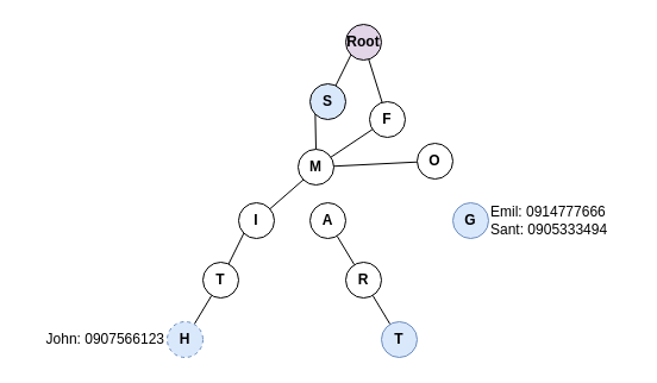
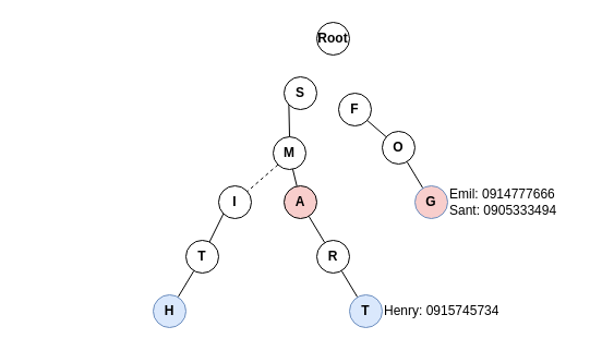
  <mxCell id="0" />
  <mxCell id="1" parent="0" />
  <mxCell id="2" style="edgeStyle=none;rounded=0;orthogonalLoop=1;jettySize=auto;html=1;exitX=0;exitY=1;exitDx=0;exitDy=0;endArrow=none;startFill=0;" edge="1" parent="1" source="3" target="8"><mxGeometry relative="1" as="geometry" /></mxCell>
- <mxCell id="3" value="&lt;b&gt;S&lt;/b&gt;" style="ellipse;whiteSpace=wrap;html=1;aspect=fixed;fillColor=#dae8fc;" vertex="1" parent="1"><mxGeometry x="260" y="70" width="30" height="30" as="geometry" /></mxCell>
- <mxCell id="4" style="edgeStyle=none;rounded=0;orthogonalLoop=1;jettySize=auto;html=1;endArrow=none;startFill=0;" edge="1" parent="1" source="5" target="15"><mxGeometry relative="1" as="geometry" /></mxCell>
- <mxCell id="5" value="&lt;b&gt;Root&lt;/b&gt;" style="ellipse;whiteSpace=wrap;html=1;aspect=fixed;fillColor=#e1d5e7;" vertex="1" parent="1"><mxGeometry x="290" y="20" width="30" height="30" as="geometry" /></mxCell>
- <mxCell id="6" style="edgeStyle=none;rounded=0;orthogonalLoop=1;jettySize=auto;html=1;exitX=0;exitY=1;exitDx=0;exitDy=0;endArrow=none;startFill=0;" edge="1" parent="1" source="8" target="10"><mxGeometry relative="1" as="geometry" /></mxCell>
+ <mxCell id="3" value="&lt;b&gt;S&lt;/b&gt;" style="ellipse;whiteSpace=wrap;html=1;aspect=fixed;" vertex="1" parent="1"><mxGeometry x="260" y="70" width="30" height="30" as="geometry" /></mxCell>
+ <mxCell id="5" value="&lt;b&gt;Root&lt;/b&gt;" style="ellipse;whiteSpace=wrap;html=1;aspect=fixed;" vertex="1" parent="1"><mxGeometry x="290" y="20" width="30" height="30" as="geometry" /></mxCell>
+ <mxCell id="6" style="edgeStyle=none;rounded=0;orthogonalLoop=1;jettySize=auto;html=1;exitX=0;exitY=1;exitDx=0;exitDy=0;endArrow=none;startFill=0;dashed=1;" edge="1" parent="1" source="8" target="10"><mxGeometry relative="1" as="geometry" /></mxCell>
+ <mxCell id="7" style="edgeStyle=none;rounded=0;orthogonalLoop=1;jettySize=auto;html=1;endArrow=none;startFill=0;" edge="1" parent="1" source="8" target="20"><mxGeometry relative="1" as="geometry" /></mxCell>
  <mxCell id="8" value="&lt;b&gt;M&lt;/b&gt;" style="ellipse;whiteSpace=wrap;html=1;aspect=fixed;" vertex="1" parent="1"><mxGeometry x="250" y="125" width="30" height="30" as="geometry" /></mxCell>
  <mxCell id="9" style="edgeStyle=none;rounded=0;orthogonalLoop=1;jettySize=auto;html=1;exitX=0;exitY=1;exitDx=0;exitDy=0;endArrow=none;startFill=0;" edge="1" parent="1" source="10" target="12"><mxGeometry relative="1" as="geometry" /></mxCell>
  <mxCell id="10" value="&lt;b&gt;I&lt;/b&gt;" style="ellipse;whiteSpace=wrap;html=1;aspect=fixed;" vertex="1" parent="1"><mxGeometry x="200" y="170" width="30" height="30" as="geometry" /></mxCell>
  <mxCell id="11" style="edgeStyle=none;rounded=0;orthogonalLoop=1;jettySize=auto;html=1;endArrow=none;startFill=0;" edge="1" parent="1" source="12" target="13"><mxGeometry relative="1" as="geometry" /></mxCell>
  <mxCell id="12" value="&lt;b&gt;T&lt;/b&gt;" style="ellipse;whiteSpace=wrap;html=1;aspect=fixed;" vertex="1" parent="1"><mxGeometry x="170" y="220" width="30" height="30" as="geometry" /></mxCell>
- <mxCell id="13" value="&lt;b&gt;H&lt;/b&gt;" style="ellipse;whiteSpace=wrap;html=1;aspect=fixed;fillColor=#dae8fc;strokeColor=#6c8ebf;dashed=1;" vertex="1" parent="1"><mxGeometry x="140" y="270" width="30" height="30" as="geometry" /></mxCell>
- <mxCell id="14" style="edgeStyle=none;rounded=0;orthogonalLoop=1;jettySize=auto;html=1;endArrow=none;startFill=0;" edge="1" parent="1" source="15" target="8"><mxGeometry relative="1" as="geometry" /></mxCell>
+ <mxCell id="13" value="&lt;b&gt;H&lt;/b&gt;" style="ellipse;whiteSpace=wrap;html=1;aspect=fixed;fillColor=#dae8fc;strokeColor=#6c8ebf;" vertex="1" parent="1"><mxGeometry x="140" y="270" width="30" height="30" as="geometry" /></mxCell>
+ <mxCell id="14" style="edgeStyle=none;rounded=0;orthogonalLoop=1;jettySize=auto;html=1;endArrow=none;startFill=0;" edge="1" parent="1" source="15" target="17"><mxGeometry relative="1" as="geometry" /></mxCell>
  <mxCell id="15" value="&lt;b&gt;F&lt;/b&gt;" style="ellipse;whiteSpace=wrap;html=1;aspect=fixed;" vertex="1" parent="1"><mxGeometry x="310" y="85" width="30" height="30" as="geometry" /></mxCell>
- <mxCell id="16" style="edgeStyle=none;rounded=0;orthogonalLoop=1;jettySize=auto;html=1;endArrow=none;startFill=0;" edge="1" parent="1" source="17" target="8"><mxGeometry relative="1" as="geometry" /></mxCell>
+ <mxCell id="16" style="edgeStyle=none;rounded=0;orthogonalLoop=1;jettySize=auto;html=1;endArrow=none;startFill=0;" edge="1" parent="1" source="17" target="18"><mxGeometry relative="1" as="geometry" /></mxCell>
  <mxCell id="17" value="&lt;b&gt;O&lt;/b&gt;" style="ellipse;whiteSpace=wrap;html=1;aspect=fixed;" vertex="1" parent="1"><mxGeometry x="350" y="120" width="30" height="30" as="geometry" /></mxCell>
- <mxCell id="18" value="&lt;b&gt;G&lt;/b&gt;" style="ellipse;whiteSpace=wrap;html=1;aspect=fixed;fillColor=#dae8fc;strokeColor=#6c8ebf;" vertex="1" parent="1"><mxGeometry x="380" y="170" width="30" height="30" as="geometry" /></mxCell>
+ <mxCell id="18" value="&lt;b&gt;G&lt;/b&gt;" style="ellipse;whiteSpace=wrap;html=1;aspect=fixed;fillColor=#f8cecc;strokeColor=#6c8ebf;" vertex="1" parent="1"><mxGeometry x="380" y="170" width="30" height="30" as="geometry" /></mxCell>
  <mxCell id="19" style="edgeStyle=none;rounded=0;orthogonalLoop=1;jettySize=auto;html=1;endArrow=none;startFill=0;" edge="1" parent="1" source="20" target="22"><mxGeometry relative="1" as="geometry" /></mxCell>
- <mxCell id="20" value="&lt;b&gt;A&lt;/b&gt;" style="ellipse;whiteSpace=wrap;html=1;aspect=fixed;" vertex="1" parent="1"><mxGeometry x="260" y="170" width="30" height="30" as="geometry" /></mxCell>
+ <mxCell id="20" value="&lt;b&gt;A&lt;/b&gt;" style="ellipse;whiteSpace=wrap;html=1;aspect=fixed;fillColor=#f8cecc;" vertex="1" parent="1"><mxGeometry x="260" y="170" width="30" height="30" as="geometry" /></mxCell>
  <mxCell id="21" style="edgeStyle=none;rounded=0;orthogonalLoop=1;jettySize=auto;html=1;endArrow=none;startFill=0;" edge="1" parent="1" source="22" target="23"><mxGeometry relative="1" as="geometry" /></mxCell>
  <mxCell id="22" value="&lt;b&gt;R&lt;/b&gt;" style="ellipse;whiteSpace=wrap;html=1;aspect=fixed;" vertex="1" parent="1"><mxGeometry x="290" y="220" width="30" height="30" as="geometry" /></mxCell>
  <mxCell id="23" value="&lt;b&gt;T&lt;/b&gt;" style="ellipse;whiteSpace=wrap;html=1;aspect=fixed;fillColor=#dae8fc;strokeColor=#6c8ebf;" vertex="1" parent="1"><mxGeometry x="320" y="270" width="30" height="30" as="geometry" /></mxCell>
- <mxCell id="24" style="edgeStyle=none;rounded=0;orthogonalLoop=1;jettySize=auto;html=1;exitX=0;exitY=1;exitDx=0;exitDy=0;endArrow=none;startFill=0;" edge="1" parent="1" source="5" target="3"><mxGeometry relative="1" as="geometry" /></mxCell>
  <mxCell id="25" value="Emil: 0914777666&lt;div&gt;Sant: 0905333494&lt;/div&gt;" style="text;html=1;align=left;verticalAlign=middle;whiteSpace=wrap;rounded=0;" vertex="1" parent="1"><mxGeometry x="410" y="170" width="120" height="30" as="geometry" /></mxCell>
- <mxCell id="27" value="John: 0907566123" style="text;html=1;align=right;verticalAlign=middle;whiteSpace=wrap;rounded=0;" vertex="1" parent="1"><mxGeometry x="20" y="270" width="120" height="30" as="geometry" /></mxCell>
+ <mxCell id="26" value="Henry: 0915745734" style="text;html=1;align=left;verticalAlign=middle;whiteSpace=wrap;rounded=0;" vertex="1" parent="1"><mxGeometry x="350" y="270" width="120" height="30" as="geometry" /></mxCell>
